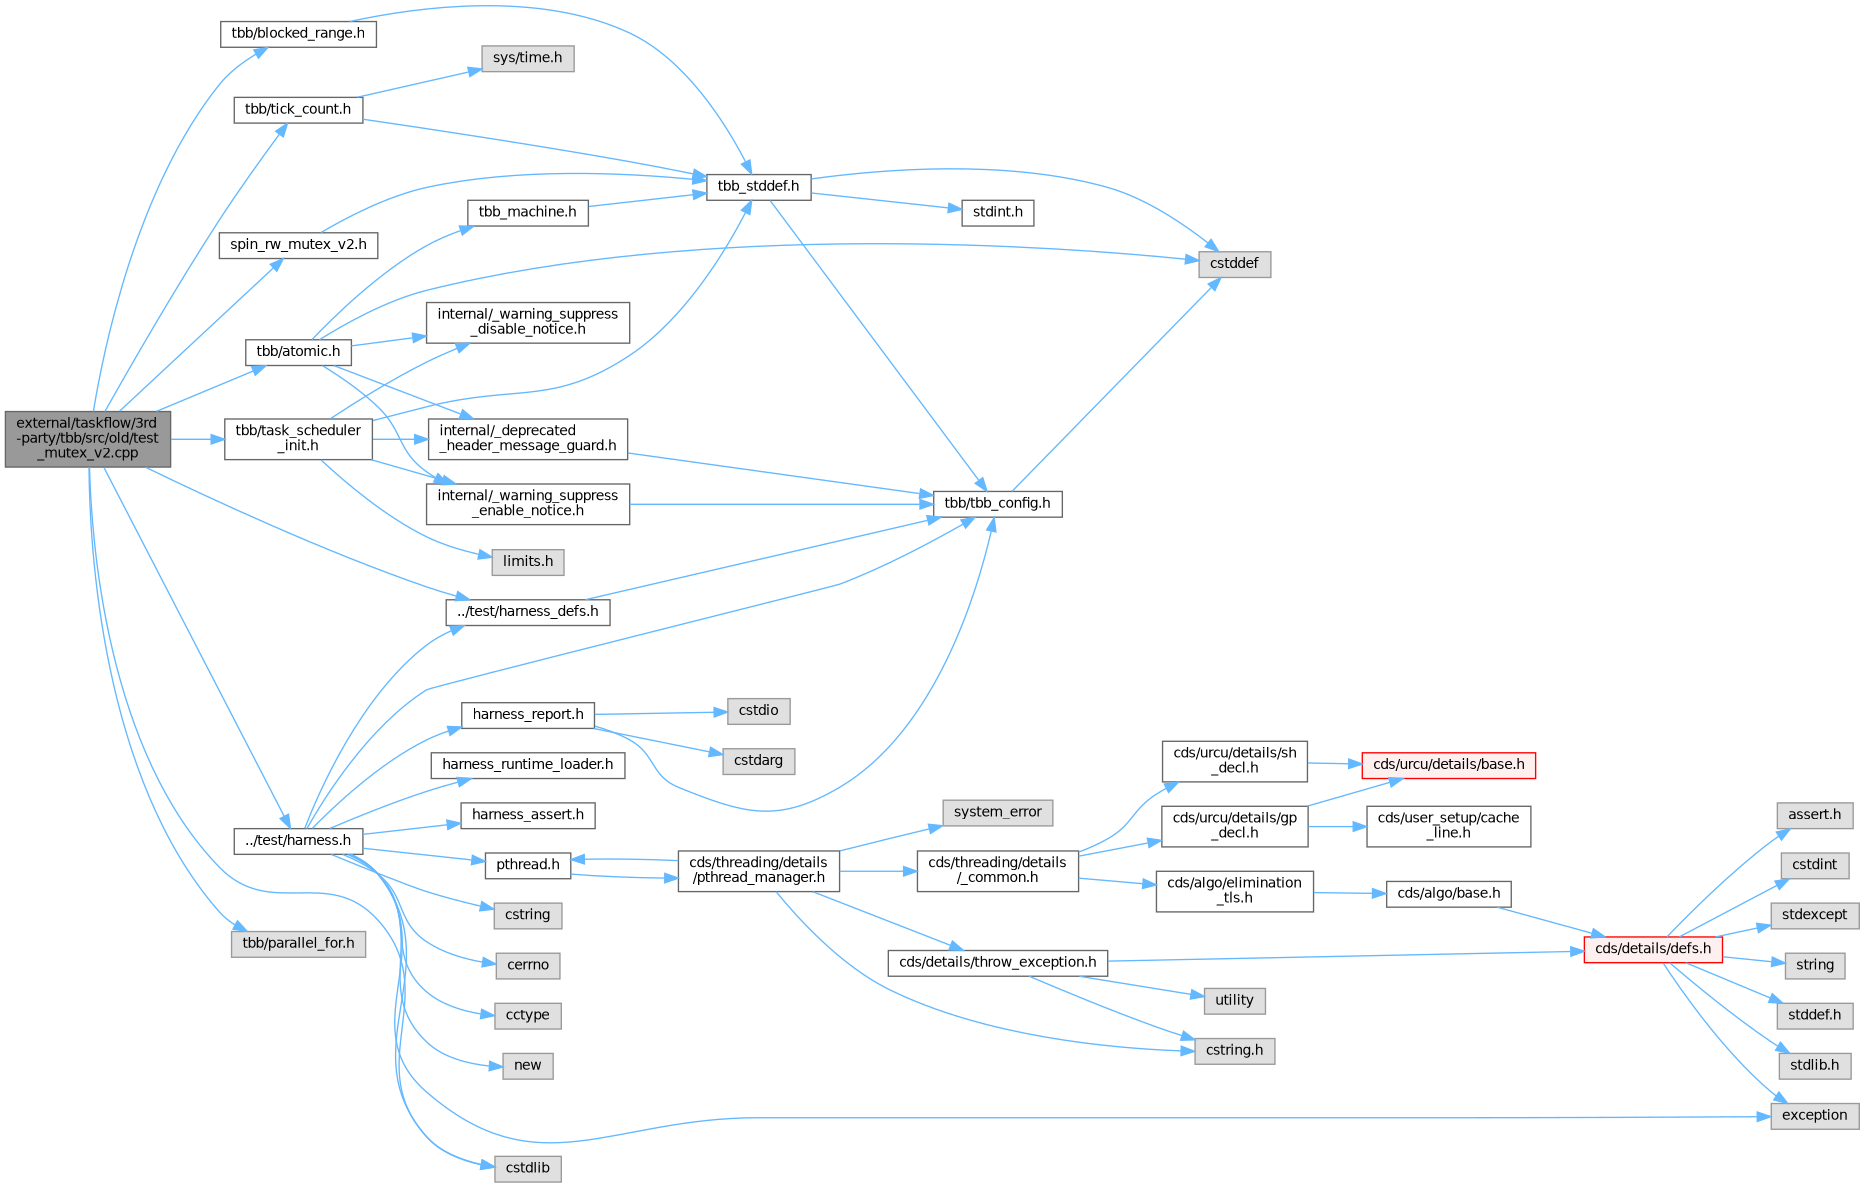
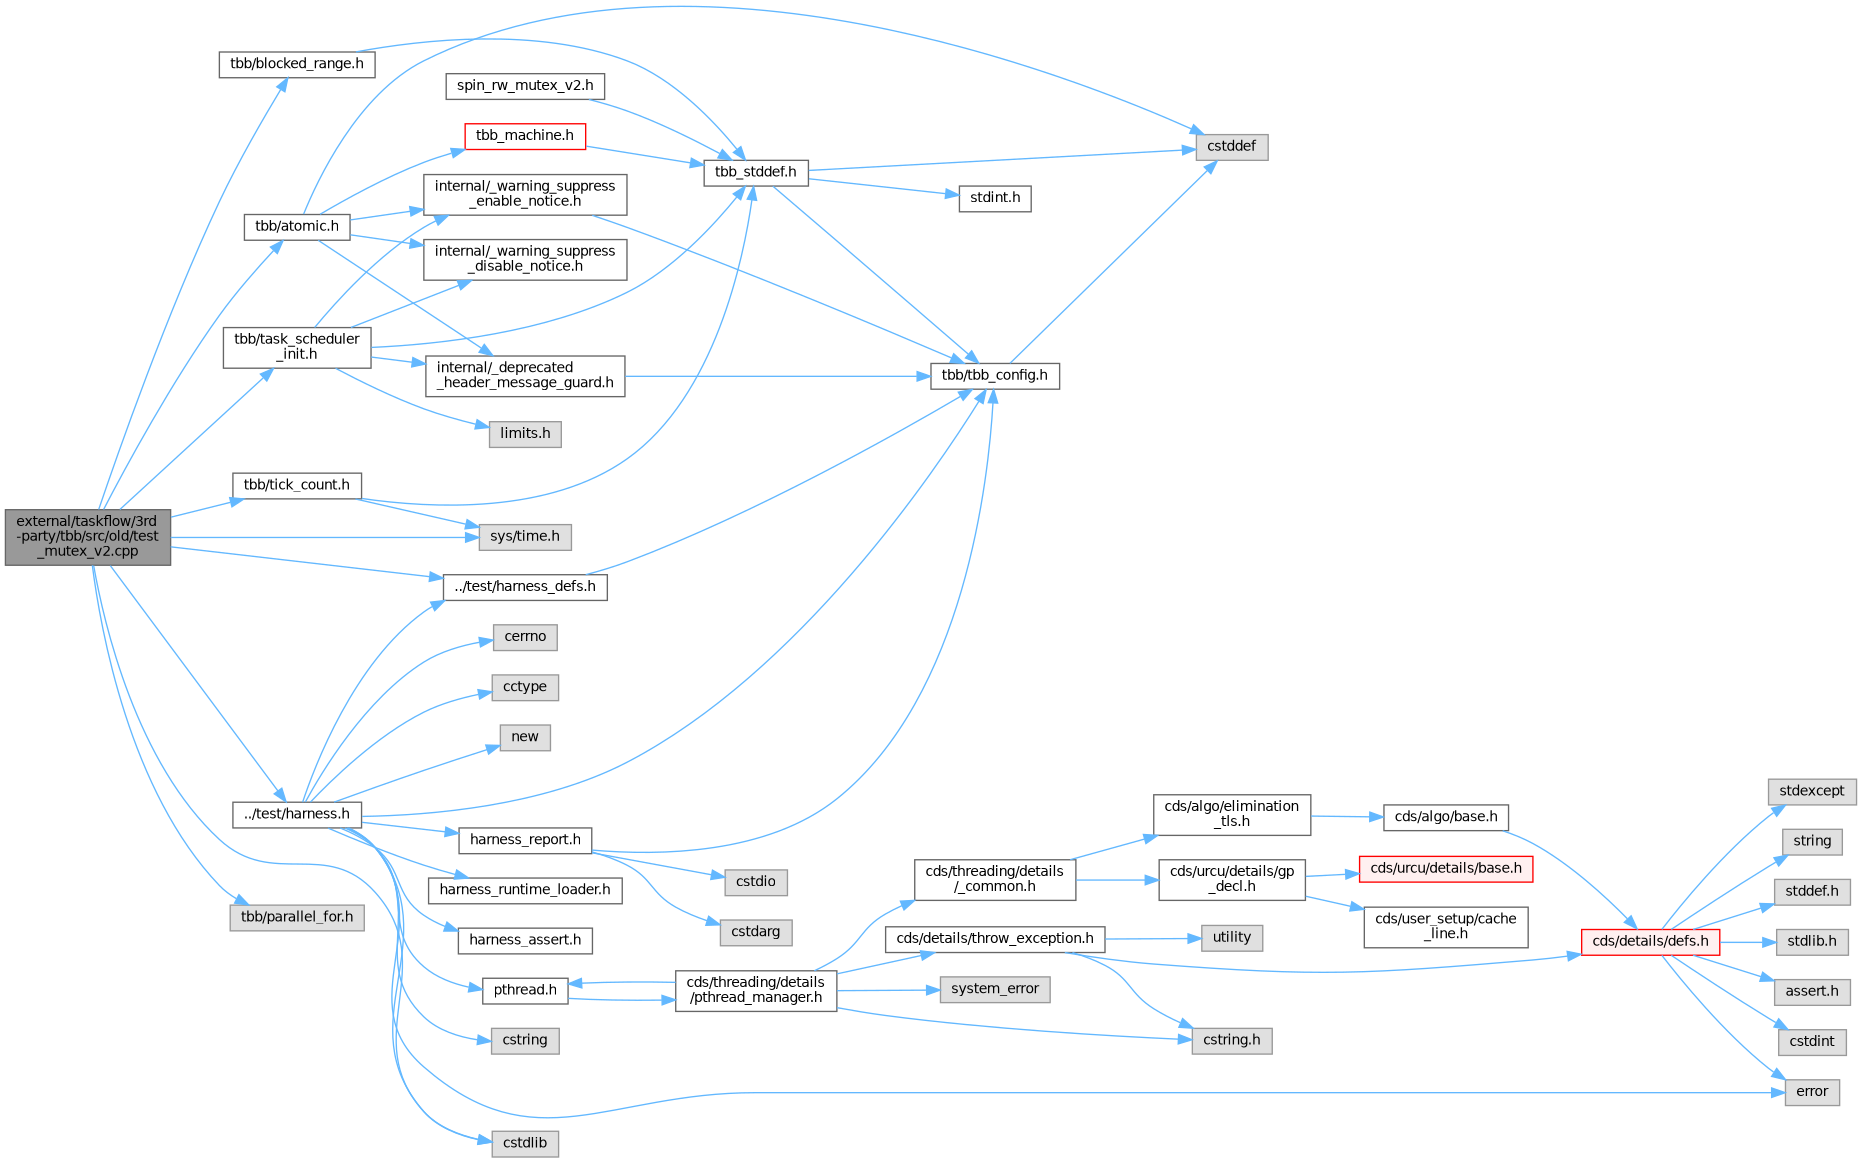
  digraph {
    rankdir=LR
    node [color=grey40 fillcolor=white fontname=Helvetica fontsize=10 shape=box style=filled]
    edge [color=steelblue1 fontname=Helvetica fontsize=10 labelfontname=Helvetica labelfontsize=10 style=solid]
    n1 [color=gray40 fillcolor=grey60 fontcolor=black height=0.2 label="external/taskflow/3rd\l-party/tbb/src/old/test\l_mutex_v2.cpp" width=0.4]
    n2 [height=0.2 label="../test/harness_defs.h" width=0.4]
    n3 [height=0.2 label="tbb/atomic.h" width=0.4]
    n4 [height=0.2 label="tbb/blocked_range.h" width=0.4]
    n5 [color=grey60 fillcolor="#E0E0E0" height=0.2 label="tbb/parallel_for.h" width=0.4]
    n6 [height=0.2 label="tbb/tick_count.h" width=0.4]
    n7 [height=0.2 label="../test/harness.h" width=0.4]
    n8 [color=grey60 fillcolor="#E0E0E0" height=0.2 label=cstdlib width=0.4]
    n9 [height=0.2 label="spin_rw_mutex_v2.h" width=0.4]
    n10 [height=0.2 label="tbb/task_scheduler\l_init.h" width=0.4]
    n11 [height=0.2 label="tbb/tbb_config.h" width=0.4]
    n12 [color=grey60 fillcolor="#E0E0E0" height=0.2 label=cstddef width=0.4]
    n13 [height=0.2 label="internal/_deprecated\l_header_message_guard.h" width=0.4]
    n14 [height=0.2 label="internal/_warning_suppress\l_enable_notice.h" width=0.4]
-   n15 [height=0.2 label="tbb_machine.h" width=0.4]
+   n15 [color=red height=0.2 label="tbb_machine.h" width=0.4]
    n16 [height=0.2 label="internal/_warning_suppress\l_disable_notice.h" width=0.4]
    n17 [height=0.2 label="tbb_stddef.h" width=0.4]
    n18 [color=grey60 fillcolor="#E0E0E0" height=0.2 label="sys/time.h" width=0.4]
    n19 [color=grey60 fillcolor="#E0E0E0" height=0.2 label=cstring width=0.4]
    n20 [color=grey60 fillcolor="#E0E0E0" height=0.2 label=cerrno width=0.4]
    n21 [color=grey60 fillcolor="#E0E0E0" height=0.2 label=cctype width=0.4]
    n22 [color=grey60 fillcolor="#E0E0E0" height=0.2 label=new width=0.4]
    n23 [height=0.2 label="pthread.h" width=0.4]
-   n24 [color=grey60 fillcolor="#E0E0E0" height=0.2 label=exception width=0.4]
+   n24 [color=grey60 fillcolor="#E0E0E0" height=0.2 label=error width=0.4]
    n25 [height=0.2 label="harness_runtime_loader.h" width=0.4]
    n26 [height=0.2 label="harness_report.h" width=0.4]
    n27 [height=0.2 label="harness_assert.h" width=0.4]
    n28 [color=grey60 fillcolor="#E0E0E0" height=0.2 label=cstdio width=0.4]
    n29 [color=grey60 fillcolor="#E0E0E0" height=0.2 label="limits.h" width=0.4]
    n30 [height=0.2 label="stdint.h" width=0.4]
    n31 [height=0.2 label="cds/threading/details\l/pthread_manager.h" width=0.4]
    n32 [color=grey60 fillcolor="#E0E0E0" height=0.2 label=cstdarg width=0.4]
    n33 [color=grey60 fillcolor="#E0E0E0" height=0.2 label=system_error width=0.4]
    n34 [color=grey60 fillcolor="#E0E0E0" height=0.2 label="cstring.h" width=0.4]
    n35 [height=0.2 label="cds/threading/details\l/_common.h" width=0.4]
    n36 [height=0.2 label="cds/details/throw_exception.h" width=0.4]
    n37 [height=0.2 label="cds/urcu/details/gp\l_decl.h" width=0.4]
-   n38 [height=0.2 label="cds/urcu/details/sh\l_decl.h" width=0.4]
    n39 [height=0.2 label="cds/algo/elimination\l_tls.h" width=0.4]
    n40 [color=red fillcolor="#FFF0F0" height=0.2 label="cds/details/defs.h" width=0.4]
    n41 [color=grey60 fillcolor="#E0E0E0" height=0.2 label=utility width=0.4]
    n42 [color=red fillcolor="#FFF0F0" height=0.2 label="cds/urcu/details/base.h" width=0.4]
    n43 [height=0.2 label="cds/user_setup/cache\l_line.h" width=0.4]
    n44 [height=0.2 label="cds/algo/base.h" width=0.4]
    n45 [color=grey60 fillcolor="#E0E0E0" height=0.2 label="stddef.h" width=0.4]
    n46 [color=grey60 fillcolor="#E0E0E0" height=0.2 label="stdlib.h" width=0.4]
    n47 [color=grey60 fillcolor="#E0E0E0" height=0.2 label="assert.h" width=0.4]
    n48 [color=grey60 fillcolor="#E0E0E0" height=0.2 label=cstdint width=0.4]
    n49 [color=grey60 fillcolor="#E0E0E0" height=0.2 label=stdexcept width=0.4]
    n50 [color=grey60 fillcolor="#E0E0E0" height=0.2 label=string width=0.4]
    n1 -> n2
    n1 -> n3
    n1 -> n4
    n1 -> n5
    n1 -> n6
    n1 -> n7
    n1 -> n8
-   n1 -> n9
+   n1 -> n18
    n1 -> n10
    n2 -> n11
    n3 -> n12
    n3 -> n13
    n3 -> n14
    n3 -> n15
    n3 -> n16
    n4 -> n17
    n6 -> n17
    n6 -> n18
    n7 -> n2
    n7 -> n8
    n7 -> n11
    n7 -> n19
    n7 -> n20
    n7 -> n21
    n7 -> n22
    n7 -> n23
    n7 -> n24
    n7 -> n25
    n7 -> n26
    n7 -> n27
    n9 -> n17
    n10 -> n13
    n10 -> n14
    n10 -> n16
    n10 -> n17
    n10 -> n29
    n11 -> n12
    n13 -> n11
    n14 -> n11
    n15 -> n17
    n17 -> n11
    n17 -> n12
    n17 -> n30
    n23 -> n31
    n26 -> n11
    n26 -> n28
    n26 -> n32
    n31 -> n23
    n31 -> n33
    n31 -> n34
    n31 -> n35
    n31 -> n36
    n35 -> n37
-   n35 -> n38
    n35 -> n39
    n36 -> n34
    n36 -> n40
    n36 -> n41
    n37 -> n42
    n37 -> n43
-   n38 -> n42
    n39 -> n44
    n40 -> n24
    n40 -> n45
    n40 -> n46
    n40 -> n47
    n40 -> n48
    n40 -> n49
    n40 -> n50
    n44 -> n40
  }
